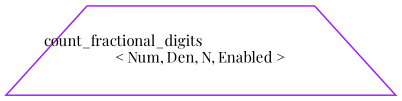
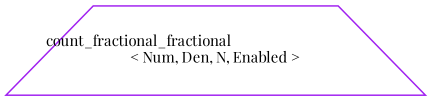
  digraph {
    rankdir=LR
    fontname="Playfair Display"
-   n1 [color=purple fillcolor=white fontname="Playfair Display" fontsize=10 height=0.2 label="count_fractional_digits\l\< Num, Den, N, Enabled \>" shape=trapezium style=filled width=0.4]
+   n1 [color=purple fillcolor=white fontname="Playfair Display" fontsize=10 height=0.2 label="count_fractional_fractional\l\< Num, Den, N, Enabled \>" shape=trapezium style=filled width=0.4]
  }
